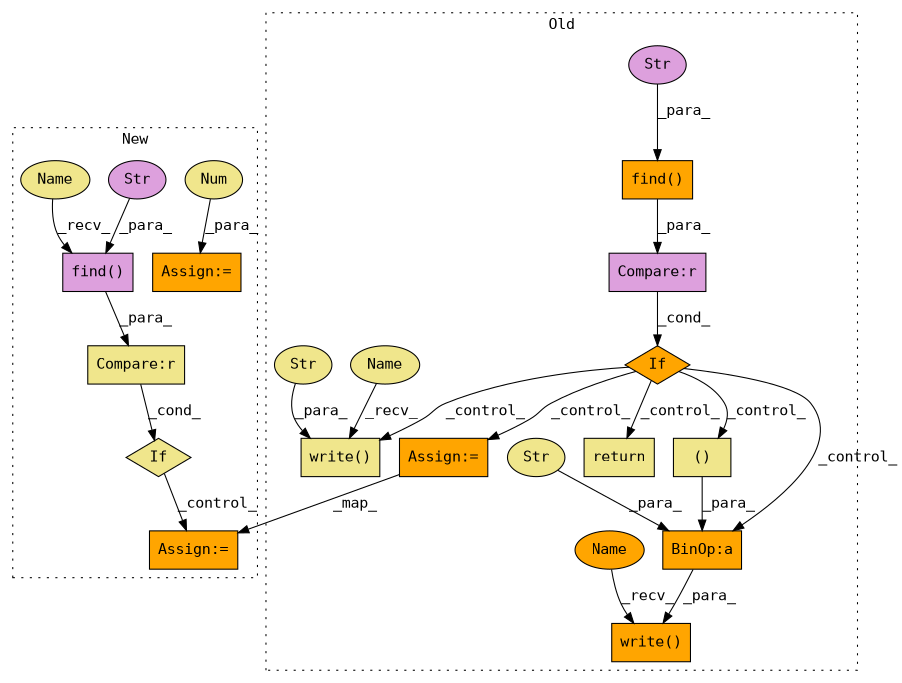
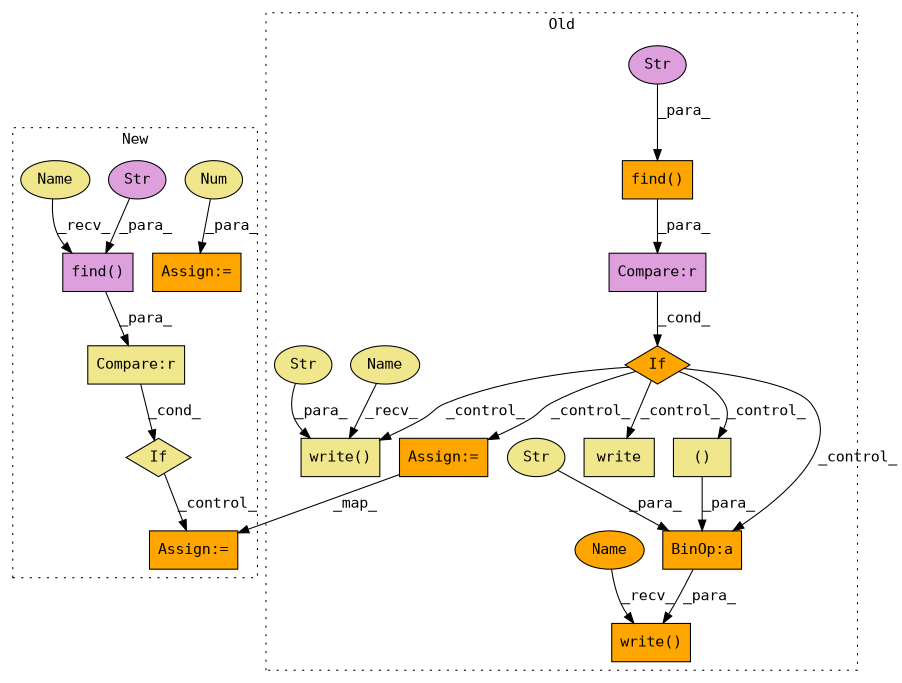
  digraph {
    fontname="DejaVu Sans Mono"
    node [a=75 l=3 s=625 shape=box style=filled fillcolor=khaki fontname="DejaVu Sans Mono"]
    edge [fontname="DejaVu Sans Mono"]
    n1 [l="10,1" label="find()" s="525,543" fillcolor=orange]
    n2 [a=40 l=25 label="Compare:r" s=525 fillcolor=plum]
    n3 [a=96 label=If s=522 shape=diamond fillcolor=orange]
    n4 [a=68 label="Assign:=" s=701 fillcolor=orange]
    n5 [a=82 l=1 label="BinOp:a" fillcolor=orange]
    n6 [a=54 l=16 label="()" s=629]
    n7 [a=66 l=8 label=Str s=535 shape=ellipse fillcolor=plum]
    n8 [a=66 l=38 label=Str s=587 shape=ellipse]
    n9 [l="16,1" label="write()" s="1135,1155"]
    n10 [a=66 l=4 label=Str s=1151 shape=ellipse]
    n11 [l="16,1" label="write()" s="571,646" fillcolor=orange]
-   n12 [a=93 l=6 label=return s=560]
+   n12 [a=93 l=6 label=write s=560]
    n13 [a=87 l=9 label=Name s=571 shape=ellipse fillcolor=orange]
    n14 [a=87 l=9 label=Name s=1135 shape=ellipse]
    n15 [a=96 label=If s=572 shape=diamond]
    n16 [a=40 l=27 label="Compare:r" s=575]
    n17 [a=68 label="Assign:=" fillcolor=orange]
    n18 [l="9,1" label="find()" s="575,595" fillcolor=plum]
    n19 [a=66 l=11 label=Str s=584 shape=ellipse fillcolor=plum]
    n20 [a=68 label="Assign:=" s=558 fillcolor=orange]
    n21 [a=76 l=1 label=Num s=561 shape=ellipse]
    n22 [a=87 label=Name s=575 shape=ellipse]
    subgraph cluster_1 {
      label=Old
      style=dotted
      n1
      n2
      n3
      n4
      n5
      n6
      n7
      n8
      n9
      n10
      n11
      n12
      n13
      n14
    }
    subgraph cluster_2 {
      label=New
      style=dotted
      n15
      n16
      n17
      n18
      n19
      n20
      n21
      n22
    }
    n1 -> n2 [label=_para_]
    n2 -> n3 [label=_cond_]
    n3 -> n4 [label=_control_]
    n3 -> n5 [label=_control_]
    n3 -> n6 [label=_control_]
    n3 -> n9 [label=_control_]
    n3 -> n12 [label=_control_]
    n4 -> n17 [label=_map_]
    n5 -> n11 [label=_para_]
    n6 -> n5 [label=_para_]
    n7 -> n1 [label=_para_]
    n8 -> n5 [label=_para_]
    n10 -> n9 [label=_para_]
    n13 -> n11 [label=_recv_]
    n14 -> n9 [label=_recv_]
    n15 -> n17 [label=_control_]
    n16 -> n15 [label=_cond_]
    n18 -> n16 [label=_para_]
    n19 -> n18 [label=_para_]
    n21 -> n20 [label=_para_]
    n22 -> n18 [label=_recv_]
  }
